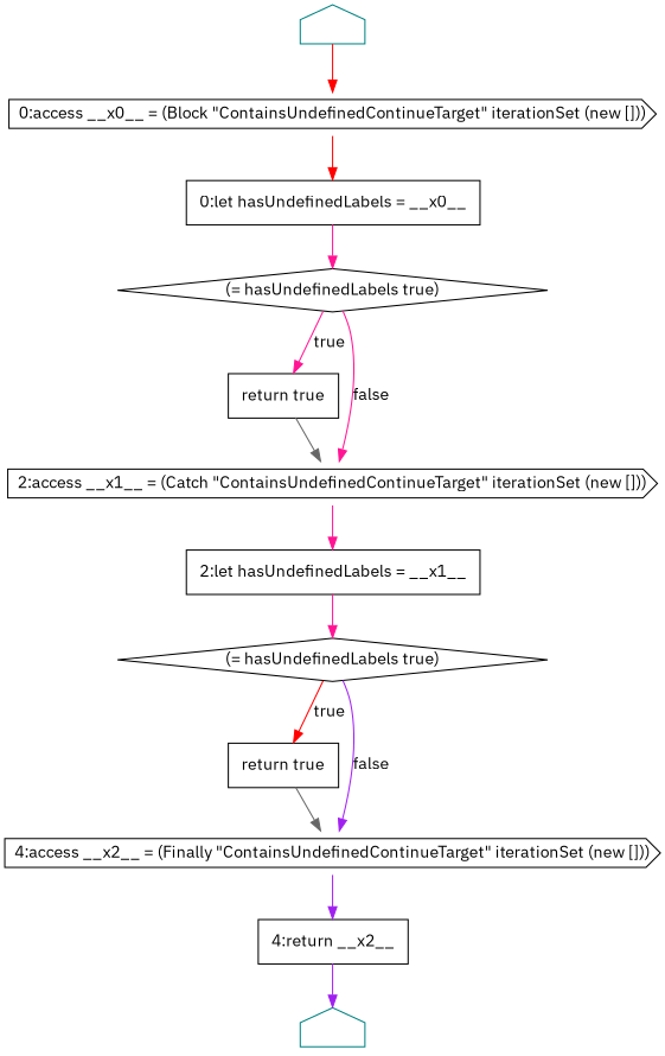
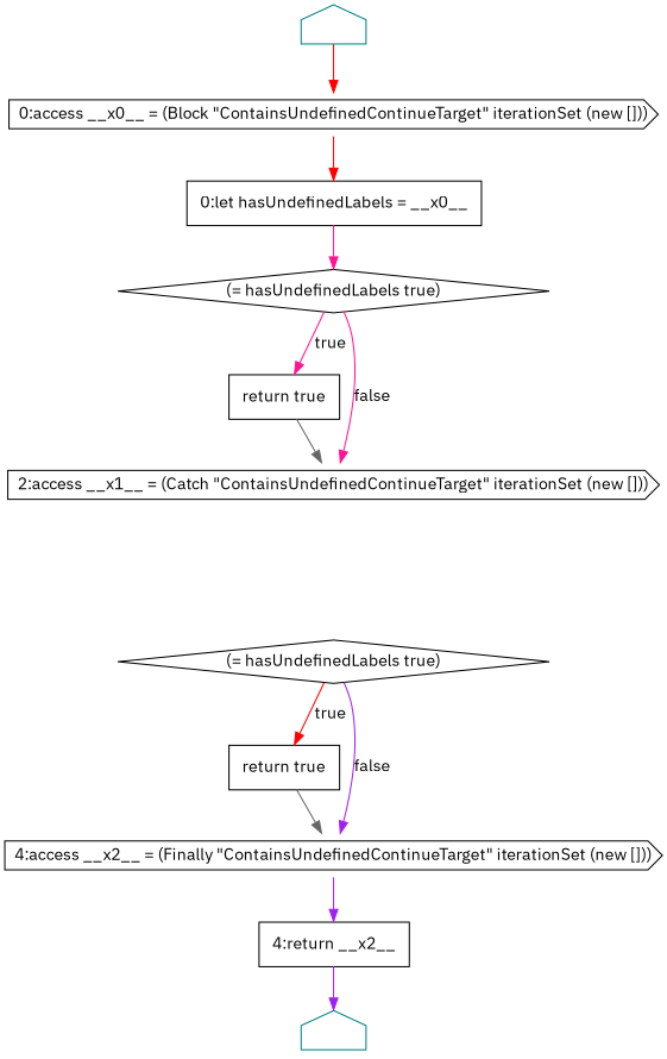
  digraph {
    fontname="IBM Plex Sans"
    node [color=black fillcolor=white shape=none style=filled fontname="IBM Plex Sans"]
    edge [color=deeppink fontname="IBM Plex Sans"]
    n1 [label=<<font color="black">0:access __x0__ = (Block &quot;ContainsUndefinedContinueTarget&quot; iterationSet (new []))</font>> shape=cds]
    n2 [label=<<font color="black">     <table border="0" cellborder="1" cellspacing="0" cellpadding="10">       <tr><td align="left">0:let hasUndefinedLabels = __x0__</td></tr>     </table>   </font>> margin=0]
    n3 [label=<<font color="black">     <table border="0" cellborder="1" cellspacing="0" cellpadding="10">       <tr><td align="left">return true</td></tr>     </table>   </font>> margin=0]
    n4 [label=<<font color="black">2:access __x1__ = (Catch &quot;ContainsUndefinedContinueTarget&quot; iterationSet (new []))</font>> shape=cds]
    n5 [label=<<font color="black">     <table border="0" cellborder="1" cellspacing="0" cellpadding="10">       <tr><td align="left">return true</td></tr>     </table>   </font>> margin=0]
    n6 [label=<<font color="black">4:access __x2__ = (Finally &quot;ContainsUndefinedContinueTarget&quot; iterationSet (new []))</font>> shape=cds]
    n7 [color=teal label=" " shape=house]
    n8 [label=<<font color="black">(= hasUndefinedLabels true)</font>> shape=diamond]
    n9 [label=<<font color="black">     <table border="0" cellborder="1" cellspacing="0" cellpadding="10">       <tr><td align="left">4:return __x2__</td></tr>     </table>   </font>> margin=0]
-   n10 [label=<<font color="black">     <table border="0" cellborder="1" cellspacing="0" cellpadding="10">       <tr><td align="left">2:let hasUndefinedLabels = __x1__</td></tr>     </table>   </font>> margin=0]
    n11 [label=<<font color="black">(= hasUndefinedLabels true)</font>> shape=diamond]
    n12 [color=teal label=" " shape=house]
    n1 -> n2 [color=red]
    n2 -> n8
    n3 -> n4 [color=gray40]
-   n4 -> n10
    n5 -> n6 [color=gray40]
    n6 -> n9 [color=purple]
    n8 -> n3 [label=<<font color="black">true</font>>]
    n8 -> n4 [label=<<font color="black">false</font>>]
    n9 -> n7 [color=purple]
-   n10 -> n11
    n11 -> n5 [color=red label=<<font color="black">true</font>>]
    n11 -> n6 [color=purple label=<<font color="black">false</font>>]
    n12 -> n1 [color=red]
  }
